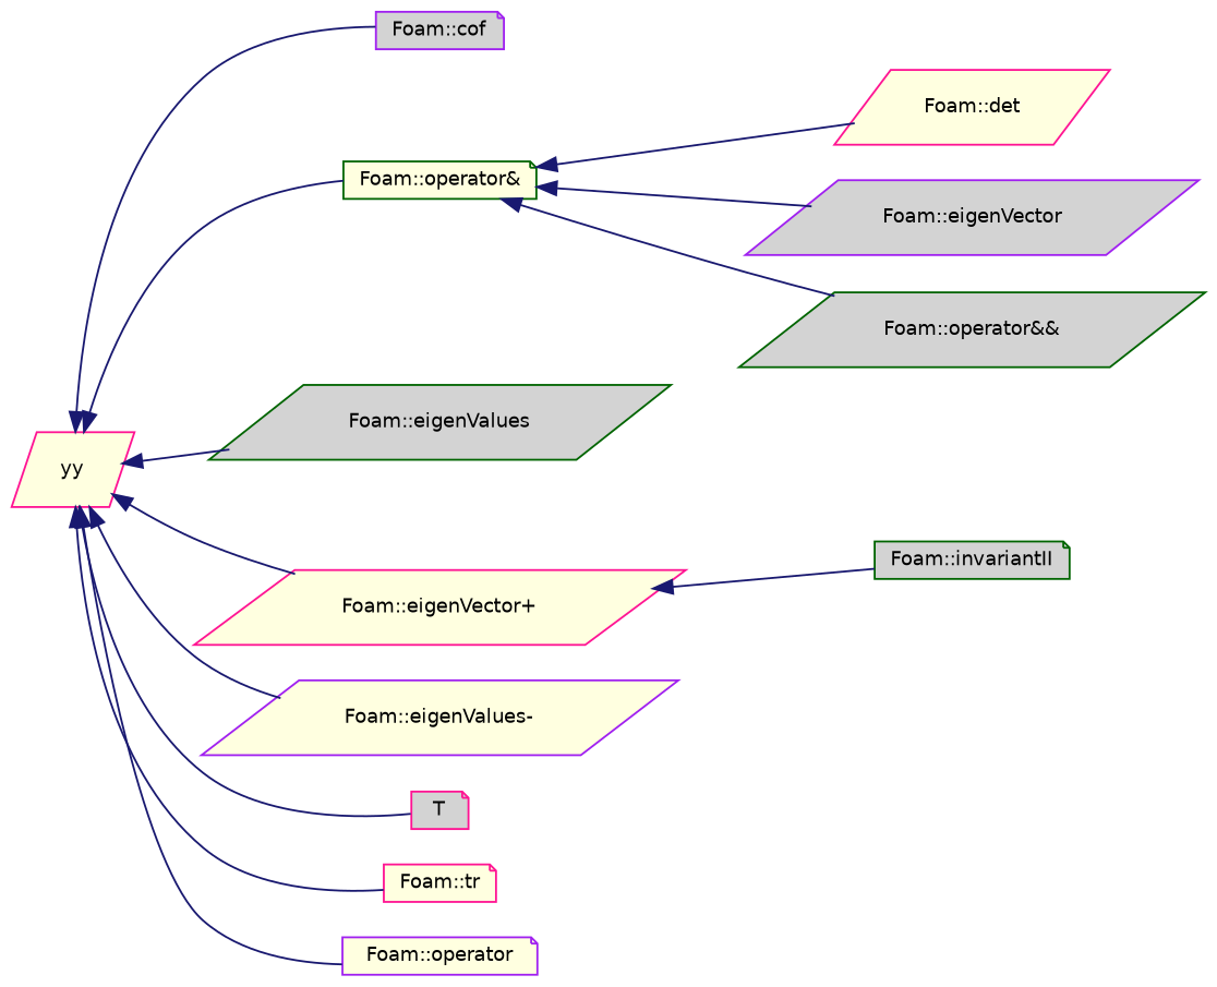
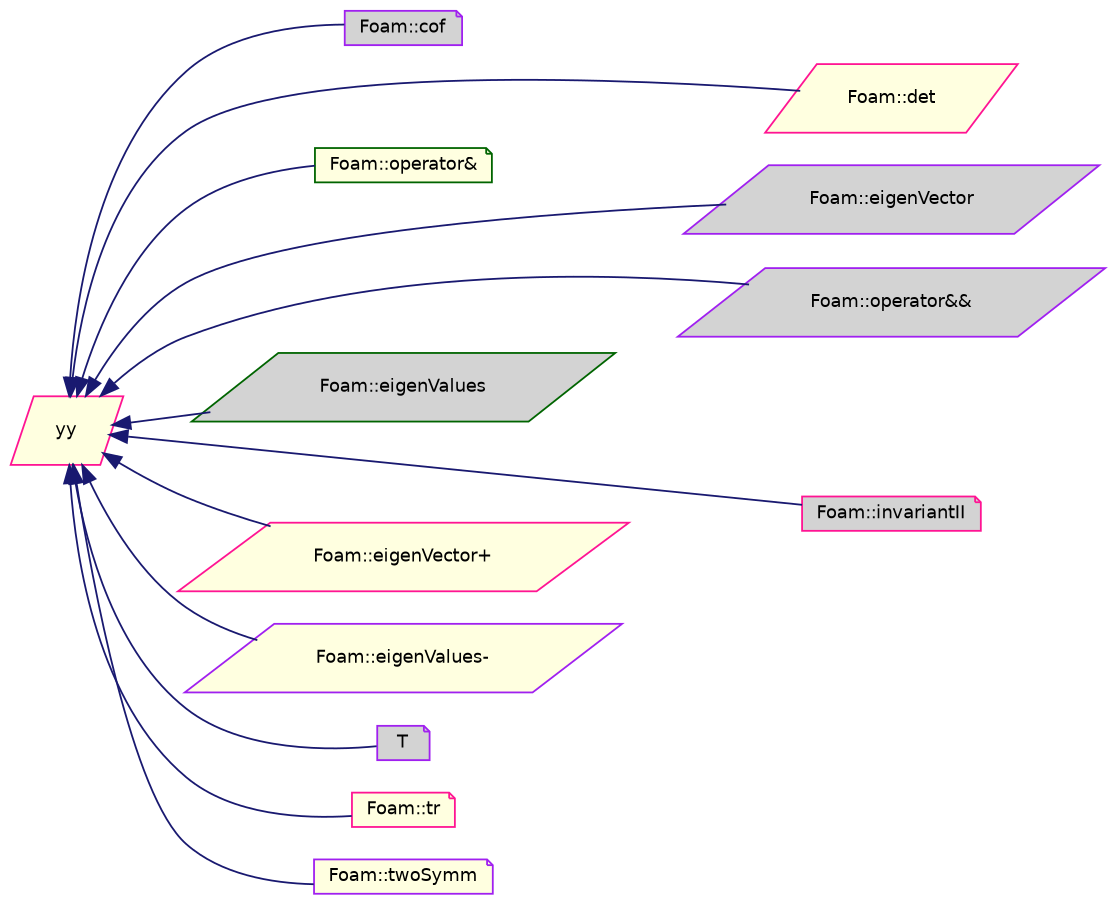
  digraph {
    rankdir=LR
    node [color=deeppink fillcolor=lightyellow fontname=Helvetica fontsize=10 shape=parallelogram style=filled]
    edge [color=midnightblue dir=back fontname=Helvetica fontsize=10 labelfontname=Helvetica labelfontsize=10 style=solid]
    n1 [fontcolor=black height=0.2 label=yy width=0.4]
    n2 [color=purple fillcolor=lightgrey height=0.2 label="Foam::cof" shape=note width=0.4]
    n3 [height=0.2 label="Foam::det" width=0.4]
    n4 [color=darkgreen fillcolor=lightgrey height=0.2 label="Foam::eigenValues" width=0.4]
    n5 [color=purple fillcolor=lightgrey height=0.2 label="Foam::eigenVector" width=0.4]
-   n6 [color=darkgreen fillcolor=lightgrey height=0.2 label="Foam::invariantII" shape=note width=0.4]
+   n6 [fillcolor=lightgrey height=0.2 label="Foam::invariantII" shape=note width=0.4]
    n7 [color=darkgreen height=0.2 label="Foam::operator&" shape=note width=0.4]
-   n8 [color=darkgreen fillcolor=lightgrey height=0.2 label="Foam::operator&&" width=0.4]
+   n8 [color=purple fillcolor=lightgrey height=0.2 label="Foam::operator&&" width=0.4]
    n9 [height=0.2 label="Foam::eigenVector+" width=0.4]
    n10 [color=purple height=0.2 label="Foam::eigenValues-" width=0.4]
-   n11 [fillcolor=lightgrey height=0.2 label=T shape=note width=0.4]
+   n11 [color=purple fillcolor=lightgrey height=0.2 label=T shape=note width=0.4]
    n12 [height=0.2 label="Foam::tr" shape=note width=0.4]
-   n13 [color=purple height=0.2 label="Foam::operator" shape=note width=0.4]
+   n13 [color=purple height=0.2 label="Foam::twoSymm" shape=note width=0.4]
    n1 -> n2
-   n7 -> n3
+   n1 -> n3
    n1 -> n4
-   n7 -> n5
-   n9 -> n6
+   n1 -> n5
+   n1 -> n6
    n1 -> n7
-   n7 -> n8
+   n1 -> n8
    n1 -> n9
    n1 -> n10
    n1 -> n11
    n1 -> n12
    n1 -> n13
  }
